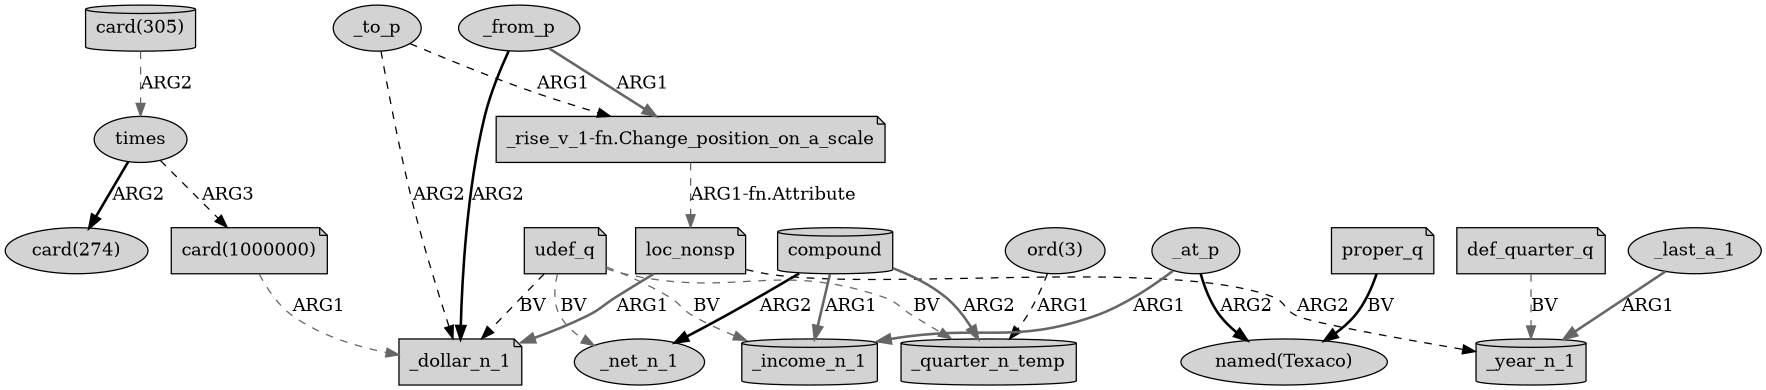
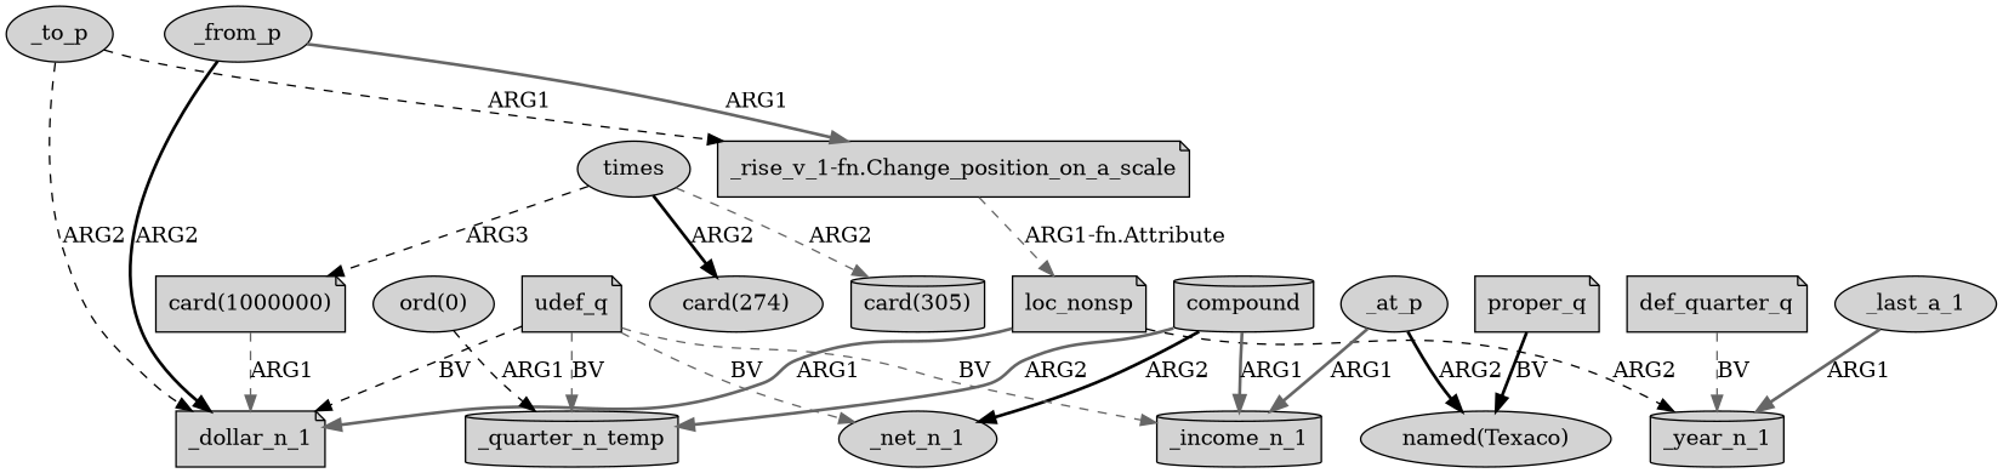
  digraph {
    node [shape=ellipse style=filled]
    edge [color=gray40 style=dashed]
    loc_nonsp [shape=note]
    _dollar_n_1 [shape=note]
    _year_n_1 [shape=cylinder]
    compound [shape=cylinder]
    _net_n_1
    _quarter_n_temp [shape=cylinder]
    _income_n_1 [shape=cylinder]
-   "ord(3)"
+   "ord(3)" [label="ord(0)"]
    _at_p
    "named(Texaco)"
    "_rise_v_1-fn.Change_position_on_a_scale" [shape=note]
    n12 [label=def_quarter_q shape=note]
    _to_p
    times
    "card(274)"
    "card(1000000)" [shape=note]
    "card(305)" [shape=cylinder]
    udef_q [shape=note]
    proper_q [shape=note]
    _last_a_1
    _from_p
    loc_nonsp -> _dollar_n_1 [label=ARG1 style=bold]
    loc_nonsp -> _year_n_1 [color=black label=ARG2]
    compound -> _net_n_1 [color=black label=ARG2 style=bold]
    compound -> _quarter_n_temp [label=ARG2 style=bold]
    compound -> _income_n_1 [label=ARG1 style=bold]
    "ord(3)" -> _quarter_n_temp [color=black label=ARG1]
    _at_p -> _income_n_1 [label=ARG1 style=bold]
    _at_p -> "named(Texaco)" [color=black label=ARG2 style=bold]
    "_rise_v_1-fn.Change_position_on_a_scale" -> loc_nonsp [label="ARG1-fn.Attribute"]
    n12 -> _year_n_1 [label=BV]
    _to_p -> _dollar_n_1 [color=black label=ARG2]
    _to_p -> "_rise_v_1-fn.Change_position_on_a_scale" [color=black label=ARG1]
    times -> "card(274)" [color=black label=ARG2 style=bold]
    times -> "card(1000000)" [color=black label=ARG3]
-   "card(305)" -> times [label=ARG2]
+   times -> "card(305)" [label=ARG2]
    "card(1000000)" -> _dollar_n_1 [label=ARG1]
    udef_q -> _dollar_n_1 [color=black label=BV]
    udef_q -> _net_n_1 [label=BV]
    udef_q -> _quarter_n_temp [label=BV]
    udef_q -> _income_n_1 [label=BV]
    proper_q -> "named(Texaco)" [color=black label=BV style=bold]
    _last_a_1 -> _year_n_1 [label=ARG1 style=bold]
    _from_p -> _dollar_n_1 [color=black label=ARG2 style=bold]
    _from_p -> "_rise_v_1-fn.Change_position_on_a_scale" [label=ARG1 style=bold]
  }
